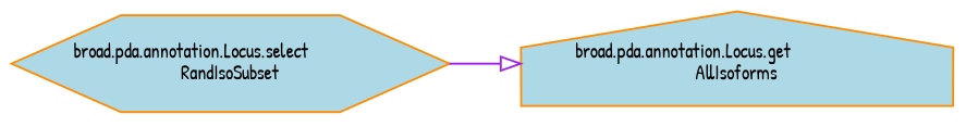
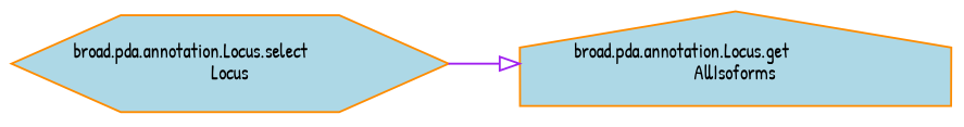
  digraph {
    rankdir=LR
    fontname="Patrick Hand"
    node [color=darkorange fillcolor=lightblue fontname="Patrick Hand" fontsize=10 style=filled]
-   n1 [fontcolor=black height=0.2 label="broad.pda.annotation.Locus.select\lRandIsoSubset" shape=hexagon width=0.4]
+   n1 [fontcolor=black height=0.2 label="broad.pda.annotation.Locus.select\lLocus" shape=hexagon width=0.4]
    n2 [height=0.2 label="broad.pda.annotation.Locus.get\lAllIsoforms" shape=house width=0.4]
    n1 -> n2 [color=purple fontname="Patrick Hand" fontsize=10 labelfontname=Helvetica labelfontsize=10 style=solid arrowhead=onormal]
  }
